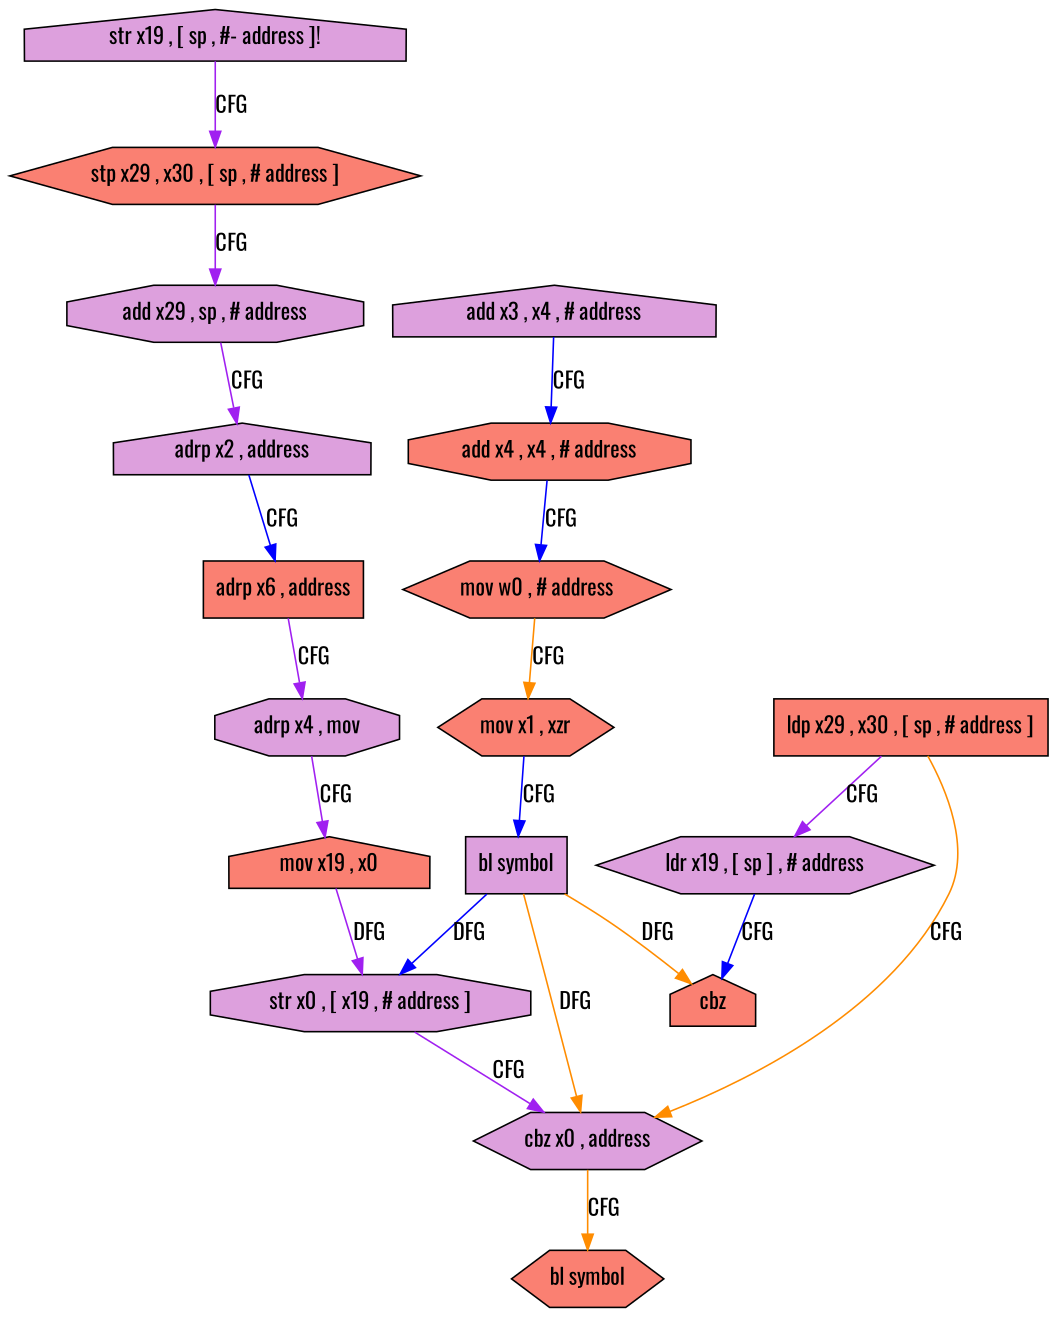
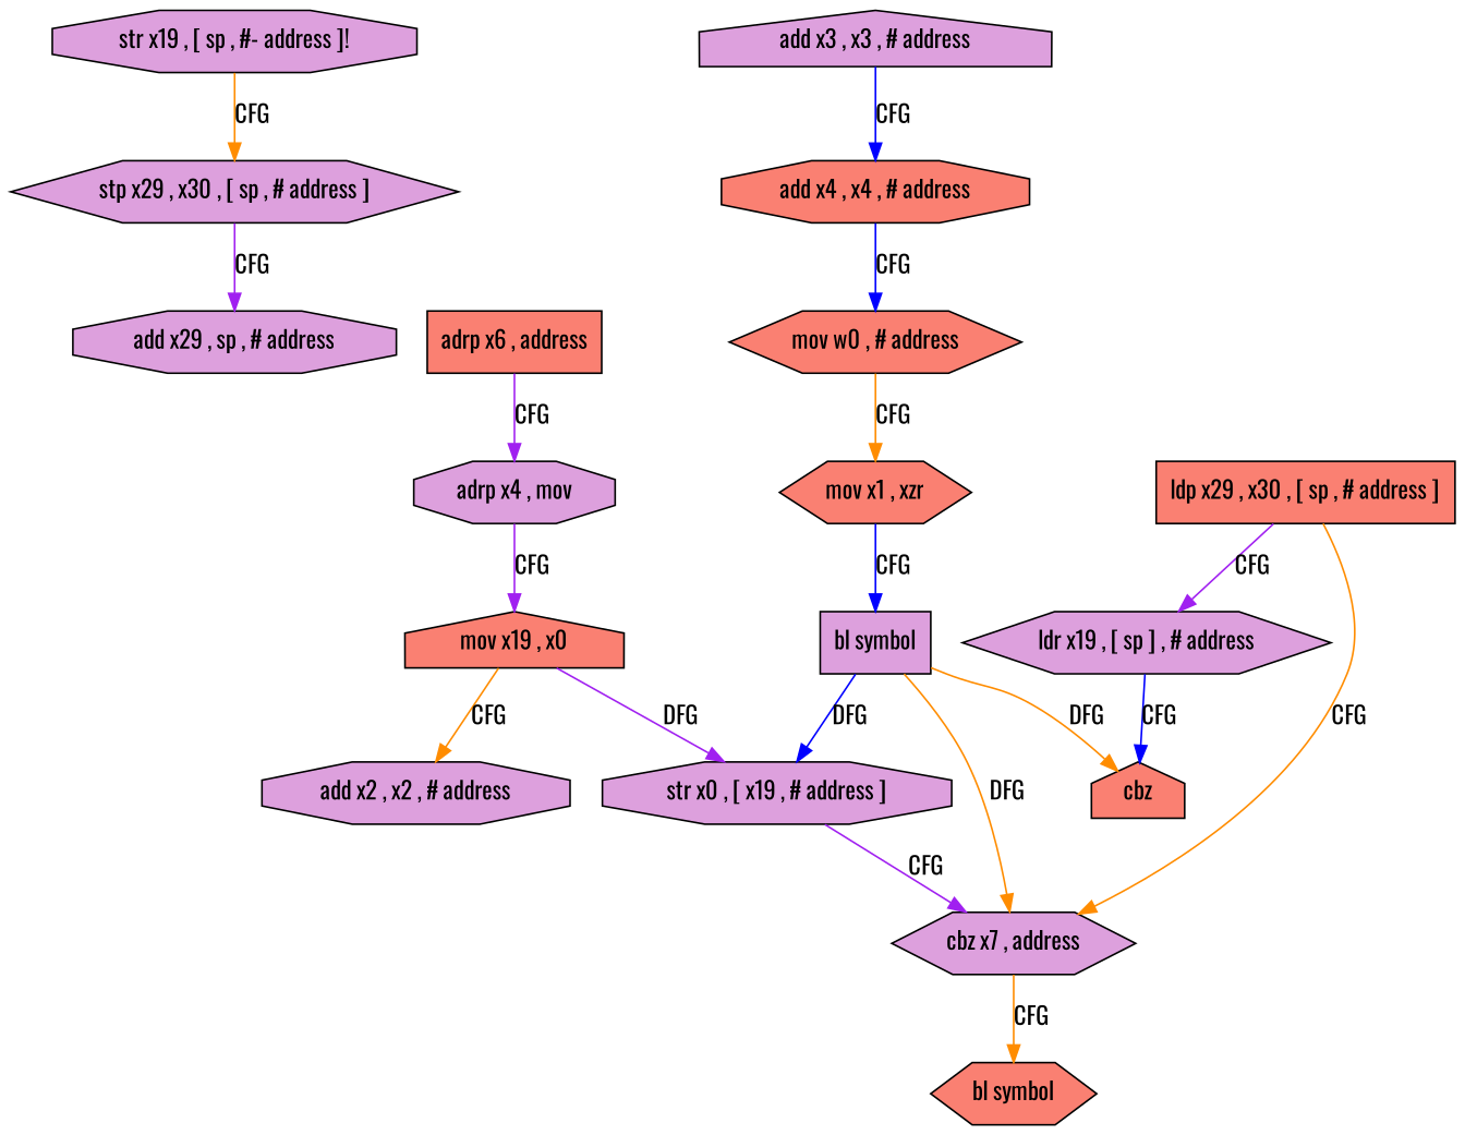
  digraph {
    fontname=Oswald
    node [fillcolor=plum fontname=Oswald shape=hexagon style=filled]
    edge [color=purple fontname=Oswald]
-   n1 [label="str x19 , [ sp , #- address ]!" shape=house]
-   n2 [fillcolor=salmon label="stp x29 , x30 , [ sp , # address ]"]
+   n1 [label="str x19 , [ sp , #- address ]!" shape=octagon]
+   n2 [label="stp x29 , x30 , [ sp , # address ]"]
    n3 [label="add x29 , sp , # address" shape=octagon]
-   n4 [label="adrp x2 , address" shape=house]
    n5 [fillcolor=salmon label="adrp x6 , address" shape=box]
    n6 [label="adrp x4 , mov" shape=octagon]
    n7 [fillcolor=salmon label="mov x19 , x0" shape=house]
+   n8 [label="add x2 , x2 , # address" shape=octagon]
    n9 [label="str x0 , [ x19 , # address ]" shape=octagon]
-   n10 [label="cbz x0 , address"]
-   n11 [label="add x3 , x4 , # address" shape=house]
+   n10 [label="cbz x7 , address"]
+   n11 [label="add x3 , x3 , # address" shape=house]
    n12 [fillcolor=salmon label="add x4 , x4 , # address" shape=octagon]
    n13 [fillcolor=salmon label="mov w0 , # address"]
    n14 [fillcolor=salmon label="mov x1 , xzr"]
    n15 [label="bl symbol" shape=box]
    n16 [fillcolor=salmon label=cbz shape=house]
    n17 [fillcolor=salmon label="bl symbol"]
    n18 [fillcolor=salmon label="ldp x29 , x30 , [ sp , # address ]" shape=box]
    n19 [label="ldr x19 , [ sp ] , # address"]
-   n1 -> n2 [label=CFG]
+   n1 -> n2 [color=darkorange label=CFG]
    n2 -> n3 [label=CFG]
-   n3 -> n4 [label=CFG]
-   n4 -> n5 [color=blue label=CFG]
    n5 -> n6 [label=CFG]
    n6 -> n7 [label=CFG]
+   n7 -> n8 [color=darkorange label=CFG]
    n7 -> n9 [label=DFG]
    n9 -> n10 [label=CFG]
    n10 -> n17 [color=darkorange label=CFG]
    n11 -> n12 [color=blue label=CFG]
    n12 -> n13 [color=blue label=CFG]
    n13 -> n14 [color=darkorange label=CFG]
    n14 -> n15 [color=blue label=CFG]
    n15 -> n9 [color=blue label=DFG]
    n15 -> n10 [color=darkorange label=DFG]
    n15 -> n16 [color=darkorange label=DFG]
    n18 -> n10 [color=darkorange label=CFG]
    n18 -> n19 [label=CFG]
    n19 -> n16 [color=blue label=CFG]
  }
